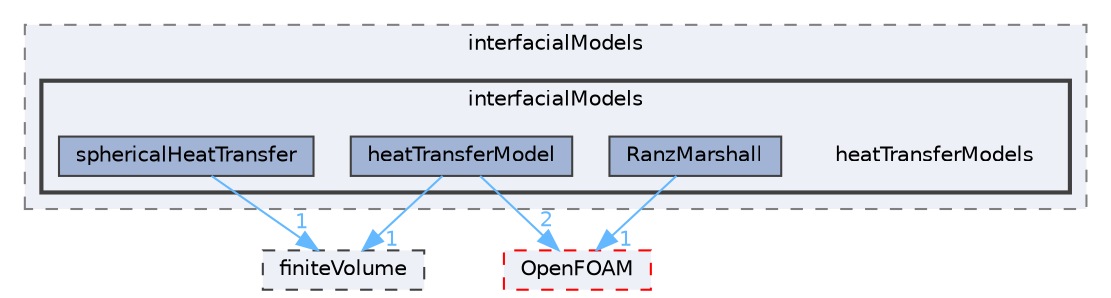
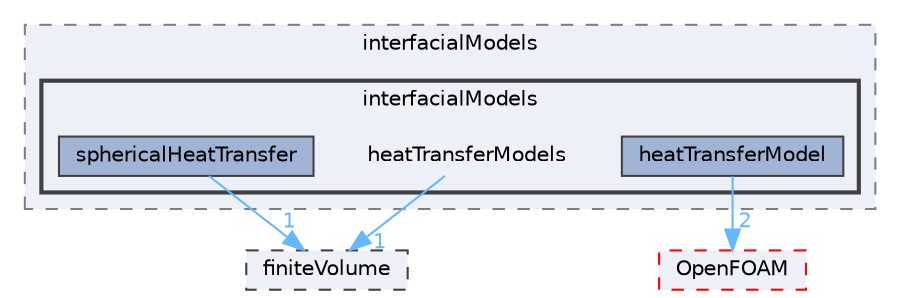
  digraph {
    compound=true
    node [fontname=Helvetica fontsize=10 shape=box color=grey25 fillcolor="#a2b4d6" style=filled]
    edge [color=steelblue1 fontcolor=steelblue1 fontname=Helvetica fontsize=10 headlabel=1 labeldistance=1.5 labelfontname=Helvetica labelfontsize=10]
    n1 [height=0.2 label=heatTransferModels shape=plaintext width=0.4 color="" fillcolor="" style=""]
    n2 [height=0.2 label=heatTransferModel width=0.4]
-   n3 [height=0.2 label=RanzMarshall width=0.4]
    n4 [height=0.2 label=sphericalHeatTransfer width=0.4]
    n5 [fillcolor="#edf0f7" height=0.2 label=finiteVolume style="filled,dashed" width=0.4]
    n6 [color=red fillcolor="#edf0f7" height=0.2 label=OpenFOAM style="filled,dashed" width=0.4]
    subgraph cluster_1 {
      bgcolor="#edf0f7"
      fontname=Helvetica
      fontsize=10
      label=interfacialModels
      pencolor=grey50
      style="filled,dashed"
      subgraph cluster_2 {
        bgcolor="#edf0f7"
        fontname=Helvetica
        fontsize=10
        label=interfacialModels
        pencolor=grey25
        style="filled,bold"
        n1
        n2
-       n3
        n4
      }
    }
-   n2 -> n5
+   n1 -> n5
    n2 -> n6 [headlabel=2]
-   n3 -> n6
    n4 -> n5
  }
